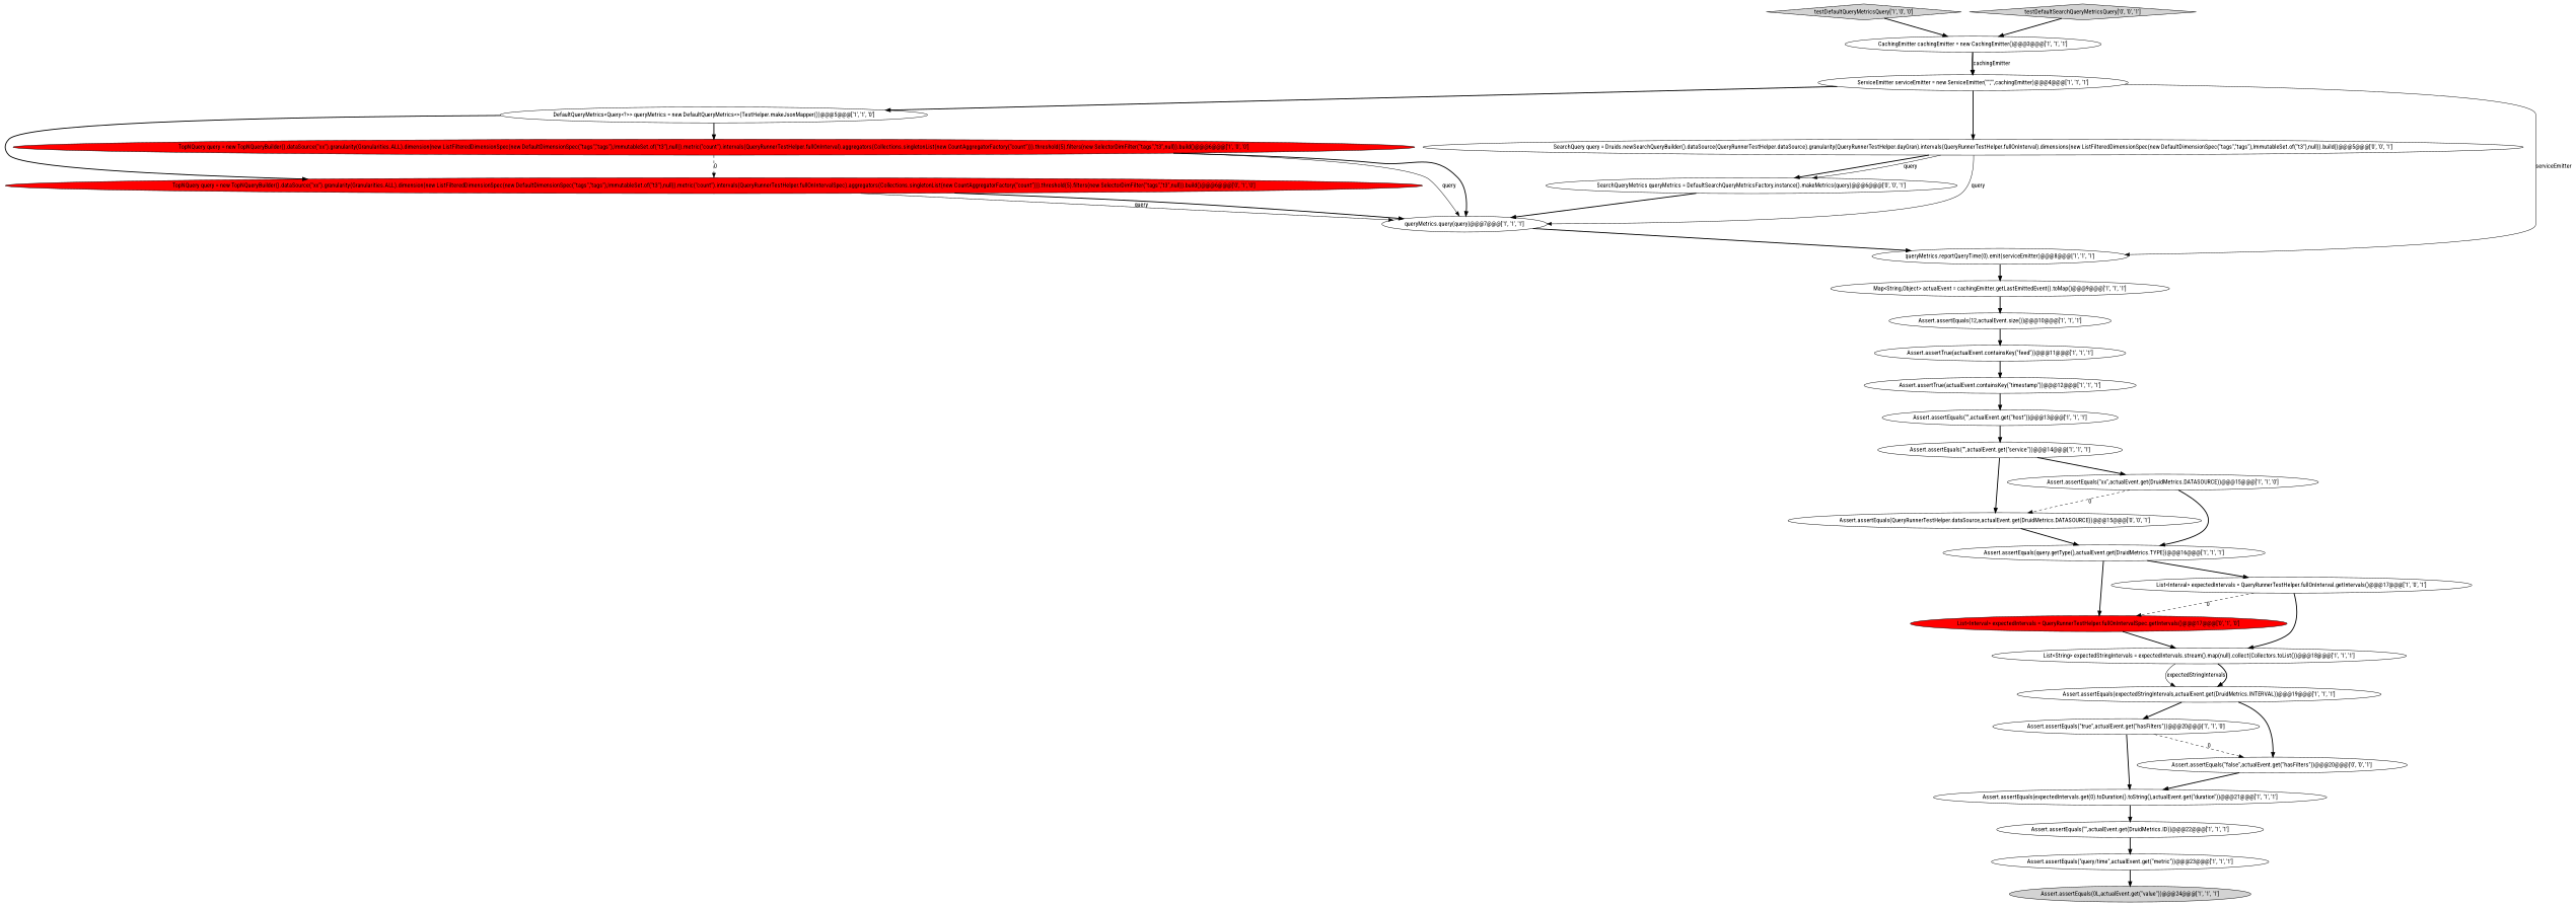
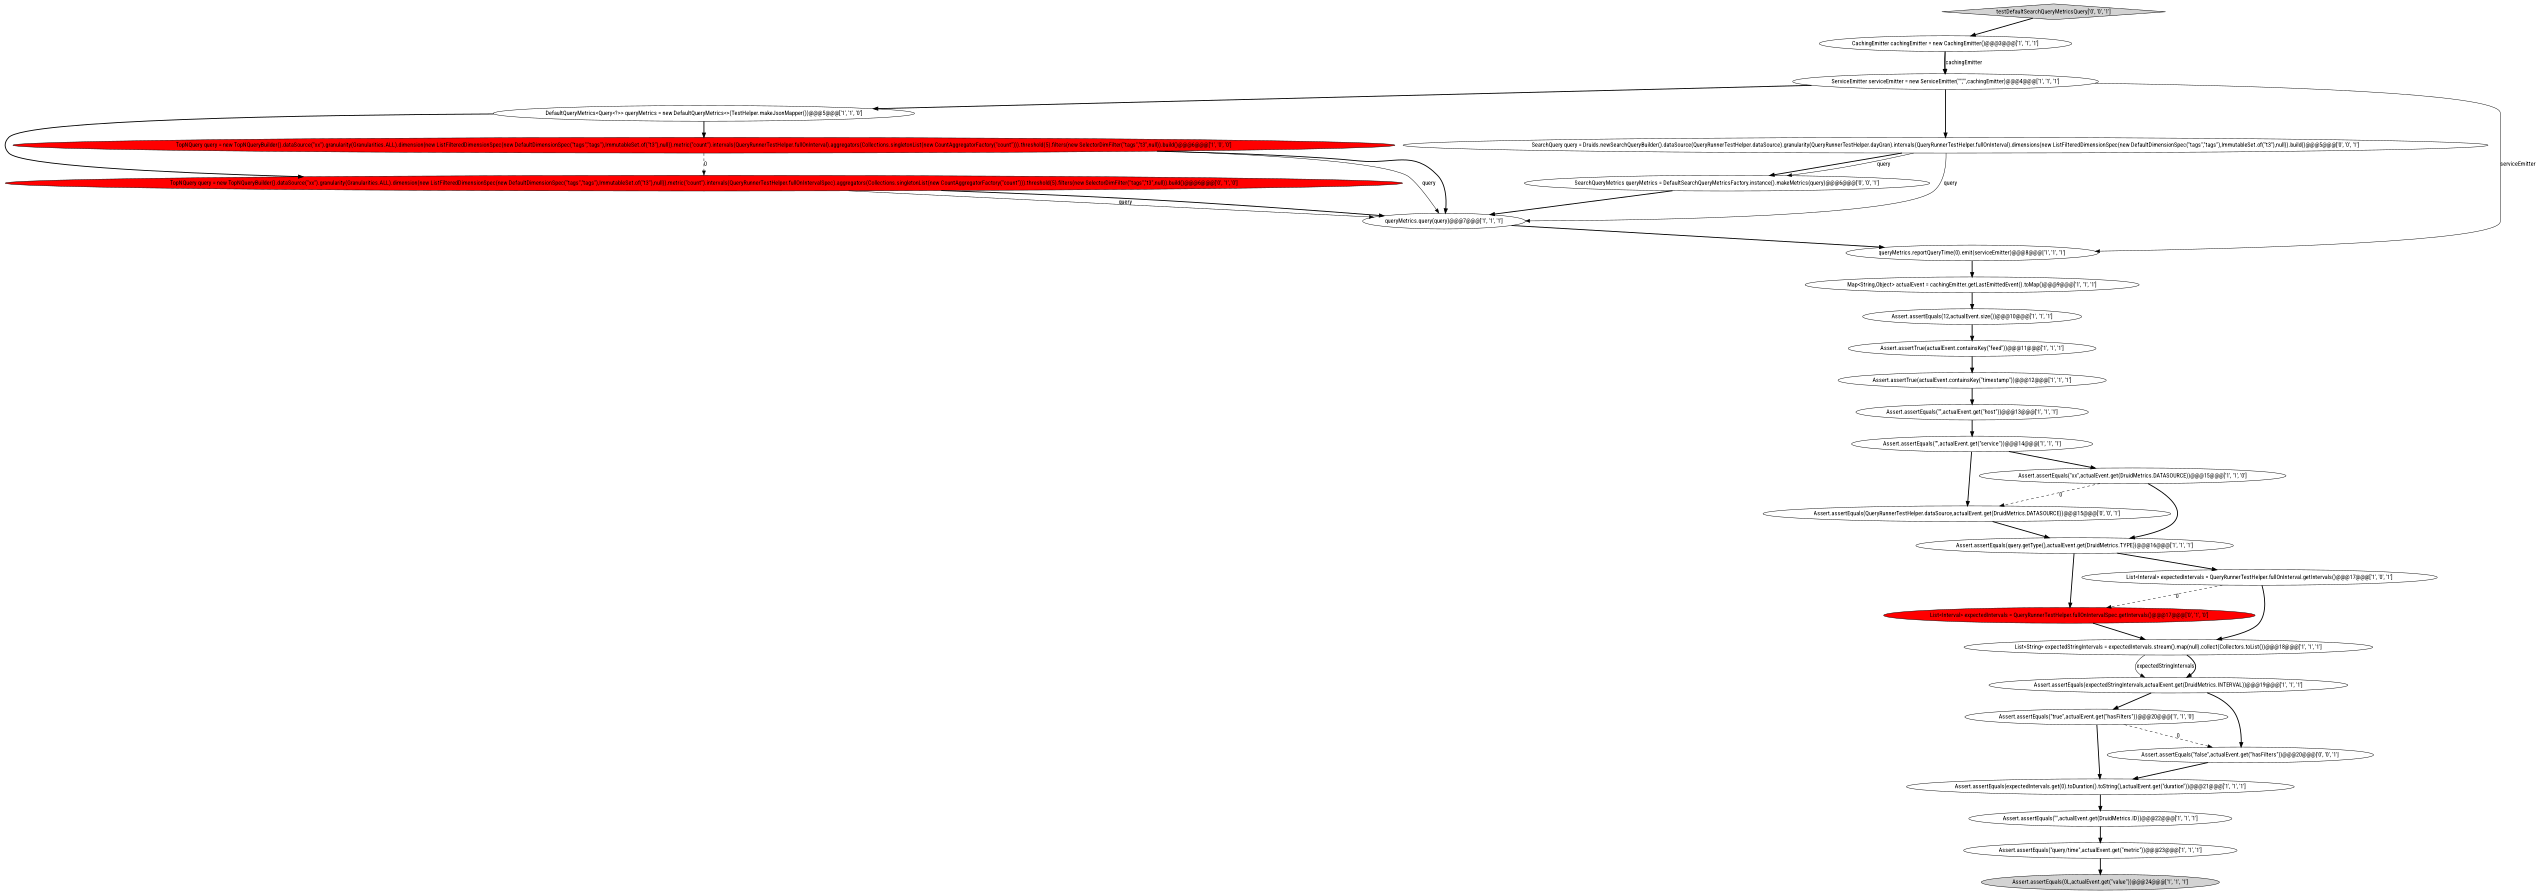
  digraph {
    fontname="Roboto Condensed"
    node [fillcolor=white fontname="Roboto Condensed" shape=ellipse style=filled]
    edge [fontname="Roboto Condensed" style=bold]
    n1 [label="Assert.assertEquals(QueryRunnerTestHelper.dataSource,actualEvent.get(DruidMetrics.DATASOURCE))@@@15@@@['0', '0', '1']"]
    n2 [label="Assert.assertEquals(query.getType(),actualEvent.get(DruidMetrics.TYPE))@@@16@@@['1', '1', '1']"]
    n3 [fillcolor=red label="List<Interval> expectedIntervals = QueryRunnerTestHelper.fullOnIntervalSpec.getIntervals()@@@17@@@['0', '1', '0']"]
    n4 [label="List<Interval> expectedIntervals = QueryRunnerTestHelper.fullOnInterval.getIntervals()@@@17@@@['1', '0', '1']"]
    n5 [label="Assert.assertEquals(\"xx\",actualEvent.get(DruidMetrics.DATASOURCE))@@@15@@@['1', '1', '0']"]
    n6 [label="CachingEmitter cachingEmitter = new CachingEmitter()@@@3@@@['1', '1', '1']"]
    n7 [label="ServiceEmitter serviceEmitter = new ServiceEmitter(\"\",\"\",cachingEmitter)@@@4@@@['1', '1', '1']"]
    n8 [label="DefaultQueryMetrics<Query<?>> queryMetrics = new DefaultQueryMetrics<>(TestHelper.makeJsonMapper())@@@5@@@['1', '1', '0']"]
    n9 [label="SearchQuery query = Druids.newSearchQueryBuilder().dataSource(QueryRunnerTestHelper.dataSource).granularity(QueryRunnerTestHelper.dayGran).intervals(QueryRunnerTestHelper.fullOnInterval).dimensions(new ListFilteredDimensionSpec(new DefaultDimensionSpec(\"tags\",\"tags\"),ImmutableSet.of(\"t3\"),null)).build()@@@5@@@['0', '0', '1']"]
    n10 [label="queryMetrics.reportQueryTime(0).emit(serviceEmitter)@@@8@@@['1', '1', '1']"]
    n11 [label="SearchQueryMetrics queryMetrics = DefaultSearchQueryMetricsFactory.instance().makeMetrics(query)@@@6@@@['0', '0', '1']"]
    n12 [label="queryMetrics.query(query)@@@7@@@['1', '1', '1']"]
    n13 [label="List<String> expectedStringIntervals = expectedIntervals.stream().map(null).collect(Collectors.toList())@@@18@@@['1', '1', '1']"]
    n14 [fillcolor=red label="TopNQuery query = new TopNQueryBuilder().dataSource(\"xx\").granularity(Granularities.ALL).dimension(new ListFilteredDimensionSpec(new DefaultDimensionSpec(\"tags\",\"tags\"),ImmutableSet.of(\"t3\"),null)).metric(\"count\").intervals(QueryRunnerTestHelper.fullOnIntervalSpec).aggregators(Collections.singletonList(new CountAggregatorFactory(\"count\"))).threshold(5).filters(new SelectorDimFilter(\"tags\",\"t3\",null)).build()@@@6@@@['0', '1', '0']"]
    n15 [fillcolor=red label="TopNQuery query = new TopNQueryBuilder().dataSource(\"xx\").granularity(Granularities.ALL).dimension(new ListFilteredDimensionSpec(new DefaultDimensionSpec(\"tags\",\"tags\"),ImmutableSet.of(\"t3\"),null)).metric(\"count\").intervals(QueryRunnerTestHelper.fullOnInterval).aggregators(Collections.singletonList(new CountAggregatorFactory(\"count\"))).threshold(5).filters(new SelectorDimFilter(\"tags\",\"t3\",null)).build()@@@6@@@['1', '0', '0']"]
-   n16 [fillcolor=lightgray label="testDefaultQueryMetricsQuery['1', '0', '0']" shape=diamond]
    n17 [label="Assert.assertEquals(\"true\",actualEvent.get(\"hasFilters\"))@@@20@@@['1', '1', '0']"]
    n18 [label="Assert.assertEquals(expectedIntervals.get(0).toDuration().toString(),actualEvent.get(\"duration\"))@@@21@@@['1', '1', '1']"]
    n19 [label="Assert.assertEquals(\"false\",actualEvent.get(\"hasFilters\"))@@@20@@@['0', '0', '1']"]
    n20 [label="Assert.assertEquals(\"\",actualEvent.get(DruidMetrics.ID))@@@22@@@['1', '1', '1']"]
    n21 [label="Assert.assertTrue(actualEvent.containsKey(\"timestamp\"))@@@12@@@['1', '1', '1']"]
    n22 [label="Assert.assertEquals(\"\",actualEvent.get(\"host\"))@@@13@@@['1', '1', '1']"]
    n23 [label="Assert.assertEquals(\"\",actualEvent.get(\"service\"))@@@14@@@['1', '1', '1']"]
    n24 [label="Assert.assertEquals(expectedStringIntervals,actualEvent.get(DruidMetrics.INTERVAL))@@@19@@@['1', '1', '1']"]
    n25 [fillcolor=lightgray label="testDefaultSearchQueryMetricsQuery['0', '0', '1']" shape=diamond]
    n26 [label="Map<String,Object> actualEvent = cachingEmitter.getLastEmittedEvent().toMap()@@@9@@@['1', '1', '1']"]
    n27 [label="Assert.assertEquals(12,actualEvent.size())@@@10@@@['1', '1', '1']"]
    n28 [label="Assert.assertTrue(actualEvent.containsKey(\"feed\"))@@@11@@@['1', '1', '1']"]
    n29 [label="Assert.assertEquals(\"query/time\",actualEvent.get(\"metric\"))@@@23@@@['1', '1', '1']"]
    n30 [fillcolor=lightgray label="Assert.assertEquals(0L,actualEvent.get(\"value\"))@@@24@@@['1', '1', '1']"]
    n1 -> n2
    n2 -> n3
    n2 -> n4
    n3 -> n13
    n4 -> n3 [label=0 style=dashed]
    n4 -> n13
    n5 -> n1 [label=0 style=dashed]
    n5 -> n2
    n6 -> n7
    n6 -> n7 [label=cachingEmitter style=solid]
    n7 -> n8
    n7 -> n9
    n7 -> n10 [label=serviceEmitter style=solid]
    n8 -> n14
    n8 -> n15
    n9 -> n11
    n9 -> n11 [label=query style=solid]
    n9 -> n12 [label=query style=solid]
    n10 -> n26
    n11 -> n12
    n12 -> n10
    n13 -> n24 [label=expectedStringIntervals style=solid]
    n13 -> n24
    n14 -> n12 [label=query style=solid]
    n14 -> n12
    n15 -> n12 [label=query style=solid]
    n15 -> n12
    n15 -> n14 [label=0 style=dashed]
-   n16 -> n6
    n17 -> n18
    n17 -> n19 [label=0 style=dashed]
    n18 -> n20
    n19 -> n18
    n20 -> n29
    n21 -> n22
    n22 -> n23
    n23 -> n1
    n23 -> n5
    n24 -> n17
    n24 -> n19
    n25 -> n6
    n26 -> n27
    n27 -> n28
    n28 -> n21
    n29 -> n30
  }
